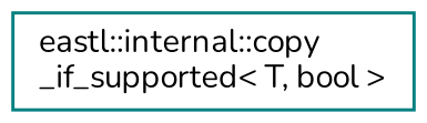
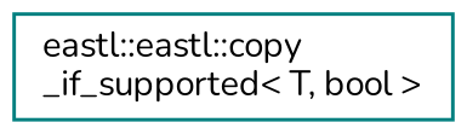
  digraph {
    rankdir=LR
    fontname=Nunito
-   n1 [color=teal fillcolor=white fontname=Nunito fontsize=10 height=0.2 label="eastl::internal::copy\l_if_supported\< T, bool \>" shape=box style=filled width=0.4]
+   n1 [color=teal fillcolor=white fontname=Nunito fontsize=10 height=0.2 label="eastl::eastl::copy\l_if_supported\< T, bool \>" shape=box style=filled width=0.4]
  }
